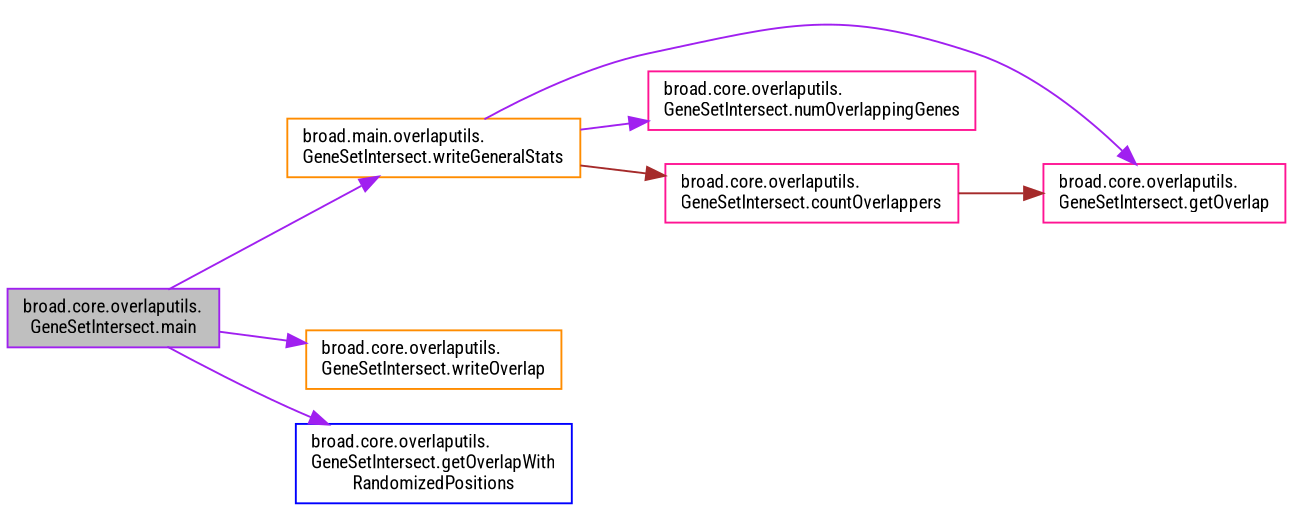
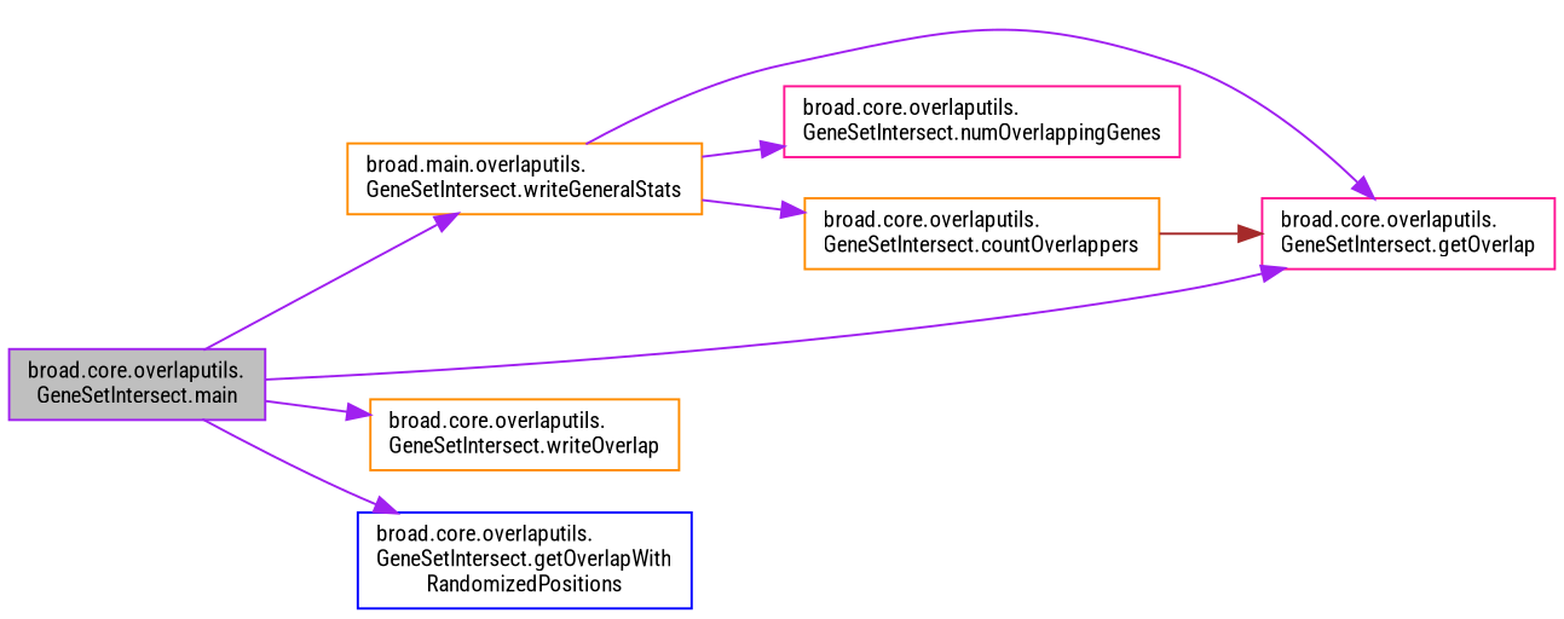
  digraph {
    fontname="Roboto Condensed"
    rankdir=LR
    node [color=deeppink fillcolor=white fontname="Roboto Condensed" fontsize=10 shape=record style=filled]
    edge [color=purple fontname="Roboto Condensed" fontsize=10 labelfontname=Helvetica labelfontsize=10 style=solid]
    n1 [color=purple fillcolor=grey75 fontcolor=black height=0.2 label="broad.core.overlaputils.\lGeneSetIntersect.main" width=0.4]
    n2 [color=darkorange height=0.2 label="broad.main.overlaputils.\lGeneSetIntersect.writeGeneralStats" width=0.4]
    n3 [height=0.2 label="broad.core.overlaputils.\lGeneSetIntersect.getOverlap" width=0.4]
    n4 [color=darkorange height=0.2 label="broad.core.overlaputils.\lGeneSetIntersect.writeOverlap" width=0.4]
    n5 [color=blue height=0.2 label="broad.core.overlaputils.\lGeneSetIntersect.getOverlapWith\lRandomizedPositions" width=0.4]
    n6 [height=0.2 label="broad.core.overlaputils.\lGeneSetIntersect.numOverlappingGenes" width=0.4]
-   n7 [height=0.2 label="broad.core.overlaputils.\lGeneSetIntersect.countOverlappers" width=0.4]
+   n7 [color=darkorange height=0.2 label="broad.core.overlaputils.\lGeneSetIntersect.countOverlappers" width=0.4]
    n1 -> n2
+   n1 -> n3
    n1 -> n4
    n1 -> n5
    n2 -> n3
    n2 -> n6
-   n2 -> n7 [color=brown]
+   n2 -> n7
    n7 -> n3 [color=brown]
  }
